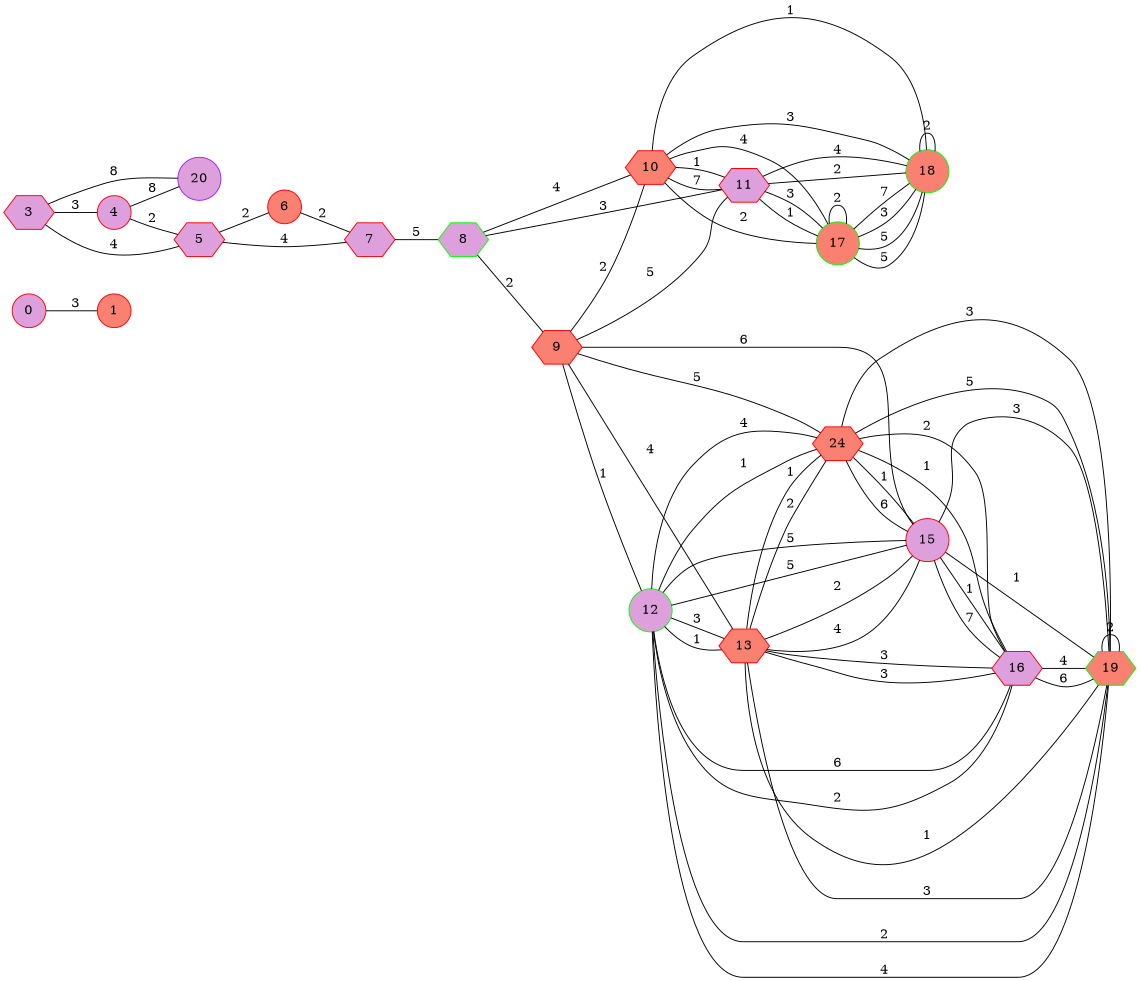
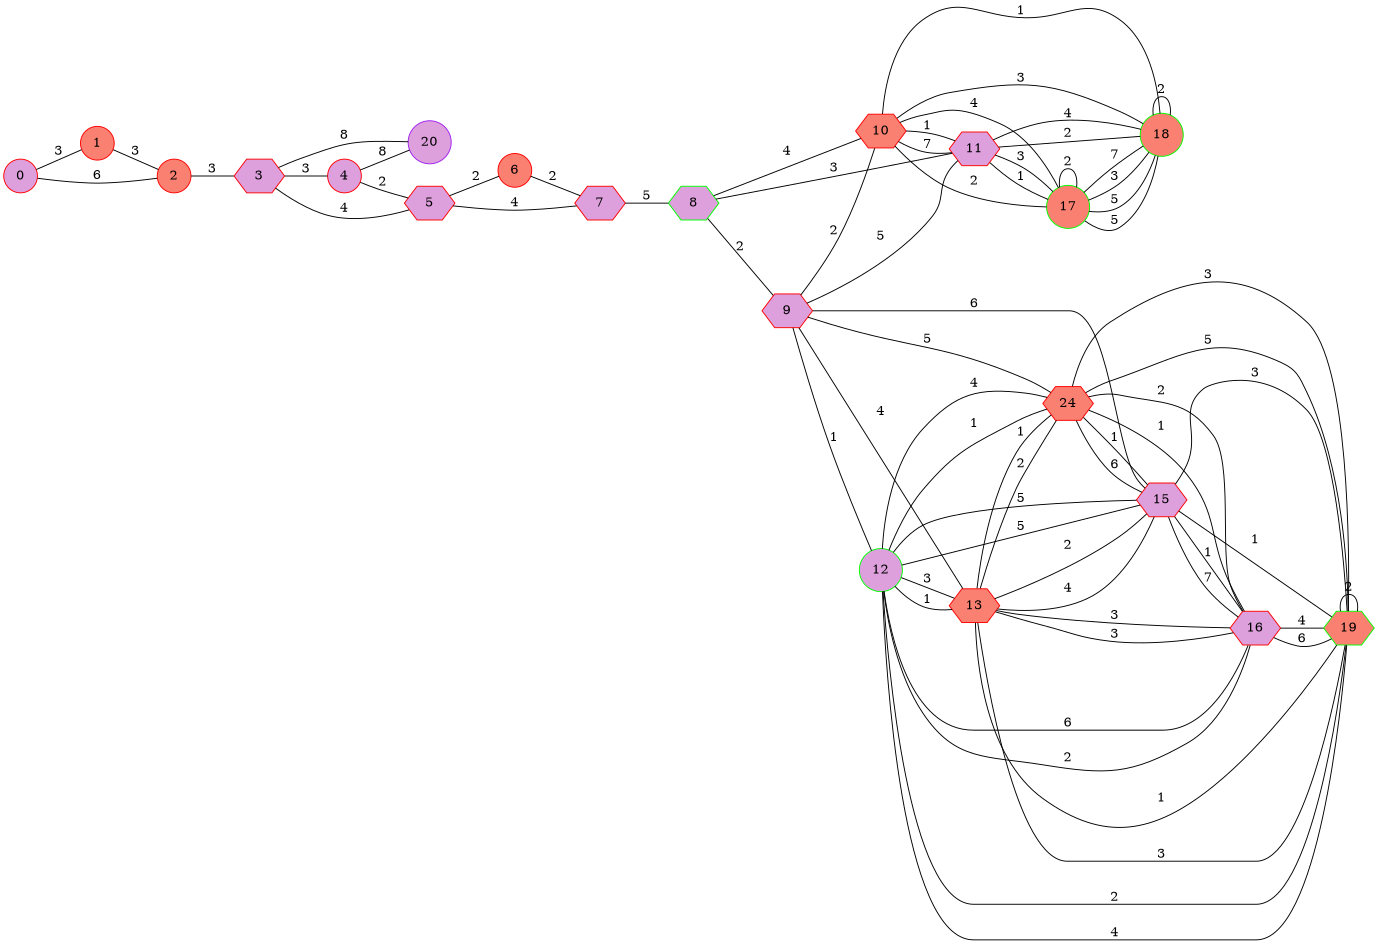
  graph {
    rankdir=LR
    node [color=red fillcolor=plum shape=hexagon style=filled weight=1]
    0 [shape=circle]
    1 [fillcolor=salmon shape=circle]
+   2 [fillcolor=salmon shape=circle]
    3
    20 [color=purple shape=circle weight=4]
    4 [shape=circle]
    5
    6 [fillcolor=salmon shape=circle]
    7
    8 [color=green weight=2]
-   9 [fillcolor=salmon]
+   9
    10 [fillcolor=salmon]
    11
    12 [color=green shape=circle weight=2]
    13 [fillcolor=salmon]
    n16 [fillcolor=salmon label=24]
-   15 [shape=circle]
+   15
    17 [color=green fillcolor=salmon shape=circle weight=2]
    18 [color=green fillcolor=salmon shape=circle weight=2]
    16
    19 [color=green fillcolor=salmon weight=2]
    0 -- 1 [label=3]
+   0 -- 2 [label=6]
+   1 -- 2 [label=3]
+   2 -- 3 [label=3]
    3 -- 20 [label=8]
    3 -- 4 [label=3]
    3 -- 5 [label=4]
    4 -- 20 [label=8]
    4 -- 5 [label=2]
    5 -- 6 [label=2]
    5 -- 7 [label=4]
    6 -- 7 [label=2]
    7 -- 8 [label=5]
    8 -- 9 [label=2]
    8 -- 10 [label=4]
    8 -- 11 [label=3]
    9 -- 10 [label=2]
    9 -- 11 [label=5]
    9 -- 12 [label=1]
    9 -- 13 [label=4]
    9 -- n16 [label=5]
    9 -- 15 [label=6]
    10 -- 11 [label=1]
    10 -- 11 [label=7]
    10 -- 17 [label=2]
    10 -- 17 [label=4]
    10 -- 18 [label=1]
    10 -- 18 [label=3]
    11 -- 17 [label=1]
    11 -- 17 [label=3]
    11 -- 18 [label=2]
    11 -- 18 [label=4]
    12 -- 13 [label=3]
    12 -- 13 [label=1]
    12 -- n16 [label=4]
    12 -- n16 [label=1]
    12 -- 15 [label=5]
    12 -- 15 [label=5]
    12 -- 16 [label=6]
    12 -- 16 [label=2]
    12 -- 19 [label=2]
    12 -- 19 [label=4]
    13 -- n16 [label=1]
    13 -- n16 [label=2]
    13 -- 15 [label=2]
    13 -- 15 [label=4]
    13 -- 16 [label=3]
    13 -- 16 [label=3]
    13 -- 19 [label=1]
    13 -- 19 [label=3]
    n16 -- 15 [label=1]
    n16 -- 15 [label=6]
    n16 -- 16 [label=2]
    n16 -- 16 [label=1]
    n16 -- 19 [label=3]
    n16 -- 19 [label=5]
    15 -- 16 [label=1]
    15 -- 16 [label=7]
    15 -- 19 [label=3]
    15 -- 19 [label=1]
    17 -- 17 [label=2]
    17 -- 18 [label=3]
    17 -- 18 [label=5]
    17 -- 18 [label=5]
    17 -- 18 [label=7]
    18 -- 18 [label=2]
    16 -- 19 [label=4]
    16 -- 19 [label=6]
    19 -- 19 [label=2]
  }
